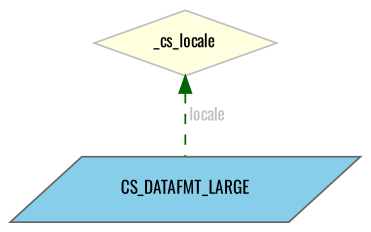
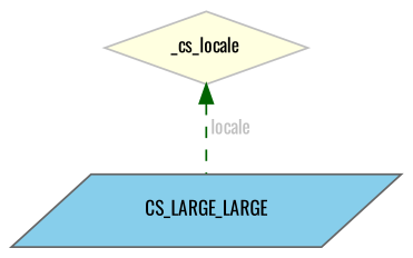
  digraph {
    fontname=Oswald
    node [fontname=Oswald fontsize=10 style=filled]
-   n1 [color=gray40 fillcolor=skyblue fontcolor=black height=0.2 label=CS_DATAFMT_LARGE shape=parallelogram width=0.4]
+   n1 [color=gray40 fillcolor=skyblue fontcolor=black height=0.2 label=CS_LARGE_LARGE shape=parallelogram width=0.4]
    n2 [color=grey75 fillcolor=lightyellow height=0.2 label=_cs_locale shape=diamond width=0.4]
    n2 -> n1 [color=darkgreen dir=back fontcolor=grey fontname=Oswald fontsize=10 label=" locale" labelfontname=Helvetica labelfontsize=10 style=dashed]
  }
